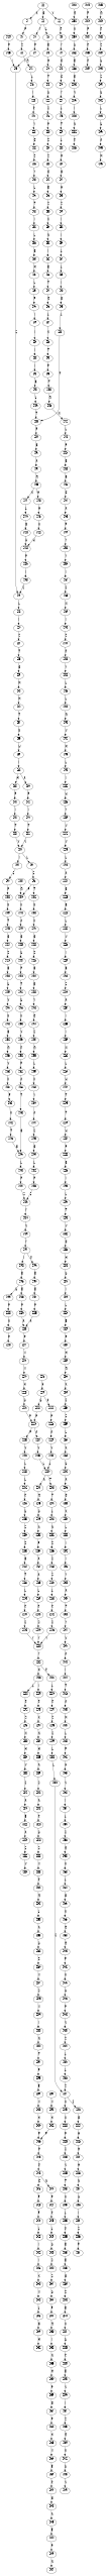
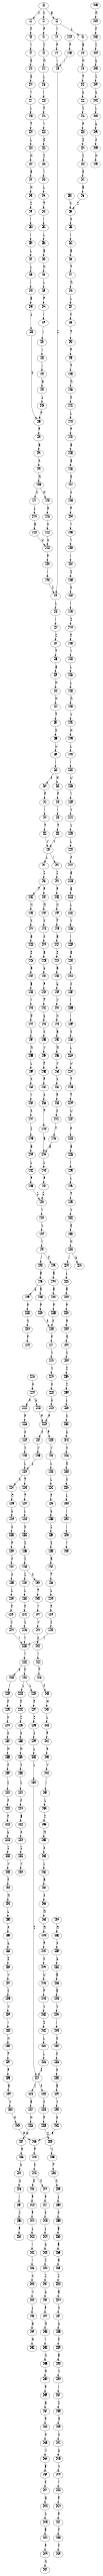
  strict digraph {
    fontname="Patrick Hand"
    node [fontname="Patrick Hand"]
    edge [fontname="Patrick Hand"]
    S0
    S1
    S2
    S3
    S4
    S5
    S6
    S7
    S8
    S9
    S10
    S11
    S12
    S13
    S14
    S15
    S16
    S17
    S18
    S19
    S20
    S21
    S22
    S23
    S24
    S25
    S26
    S27
    S28
    S29
    S30
    S31
    S32
    S33
    S34
    S35
    S36
    S37
    S38
    S39
    S40
    S41
    S42
    S43
    S44
    S45
    S46
    S47
    S48
    S49
    S50
    S51
    S52
    S53
    S54
    S55
    S56
    S57
    S58
    S59
    S60
    S61
    S62
    S63
    S64
    S65
    S66
    S67
    S68
    S69
    S70
    S71
    S72
    S73
    S74
    S75
    S76
    S77
    S78
    S79
    S80
    S81
    S82
    S83
    S84
    S85
    S86
    S87
    S88
    S89
    S90
    S91
    S92
    S93
    S94
    S95
    S96
    S97
    S98
    S99
    S100
    S101
    S102
    S103
    S104
    S105
    S106
    S107
    S108
    S109
    S110
    S111
    S112
    S113
    S114
    S115
    S116
    S117
    S118
    S119
    S120
    S121
    S122
    S123
    S124
    S125
    S126
    S127
    S128
    S130
    S131
    S132
    S133
    S134
    S129
    S135
    S136
    S137
    S138
    S139
    S140
    S141
    S142
    S143
    S144
    S145
    S146
    S147
    S148
    S149
    S150
    S151
    S152
    S153
    S154
    S155
    S156
    S157
    S158
    S159
    S160
    S161
    S162
    S163
    S164
    S165
    S166
    S167
    S168
    S169
    S170
    S171
    S172
    S173
    S174
    S175
    S176
    S177
    S178
    S179
    S180
    S181
    S182
    S183
    S184
    S185
    S186
    S187
    S188
    S189
    S190
    S191
    S192
    S193
    S194
    S195
    S196
    S197
    S198
    S199
    S200
    S201
    S202
    S203
    S204
    S205
    S206
    S207
    S208
    S209
    S210
    S211
    S212
    S214
    S215
    S217
    S218
    S216
    S219
    S220
    S221
    S222
    S223
    S224
    S225
    S226
    S227
    S228
    S229
    S230
    S231
    S232
    S233
    S234
    S235
    S236
    S237
    S238
    S239
    S240
    S241
    S242
    S243
    S244
    S245
    S246
    S247
    S248
    S249
    S250
    S251
    S252
    S253
    S254
    S255
    S256
    S257
    S258
    S259
    S260
    S261
    S262
    S263
    S264
    S265
    S266
    S267
    S268
    S269
    S270
    S271
    S272
    S273
    S274
    S275
    S276
    S277
    S278
    S279
    S280
    S281
    S282
    S283
    S284
    S285
    S286
    S287
    S288
    S289
    S290
    S291
    S292
    S293
    S294
    S295
    S296
    S297
    S298
    S299
    S300
    S301
    S302
    S303
    S304
    S305
    S306
    S307
    S308
    S309
    S310
    S311
    S312
    S313
    S314
    S315
    S316
    S317
    S318
    S319
    S320
    S321
    S322
    S323
    S324
    S325
    S326
    S327
    S328
    S329
    S330
    S331
    S332
    S333
    S334
    S335
    S336
    S337
    S338
    S339
    S340
    S341
    S343
    S344
    S345
    S346
    S348
    S349
    S350
    S351
    S347
    S352
    S353
    S354
    S355
    S356
    S357
    S358
    S359
    S360
    S361
    S362
    S363
    S364
    S365
    S366
    S367
    S368
    S369
    S370
    S371
    S372
    S373
    S374
    S375
    S376
    S377
    S378
    S379
    S380
    S381
    S382
    S383
    S384
    S385
    S386
    S387
    S388
    S389
+   S390
    S391
    S392
    S393
    S394
    S395
    S396
    S397
    S398
    S399
    S400
    S401
    S402
    S403
    S404
    S405
    S406
    S407
    S408
    S409
    S410
    S411
    S412
    S413
    S414
    S415
    S416
    S417
    S418
    S419
    S420
    S421
    S422
    S423
    S424
    S425
    S426
    S427
    S428
    S429
    S430
    S431
    S432
    S433
    S434
    S435
    S436
    S437
    S438
    S439
    S440
    S441
    S442
    S443
    S444
    S445
    S446
    S447
    S448
    S449
    S450
    S451
    S452
    S453
    S454
    S455
    S456
    S457
    S458
    S459
    S460
    S461
    S462
    S463
    S464
    S465
    S466
    S467
    S468
    S469
    S470
    S471
    S472
    S473
    S474
    S475
    S476
    S477
    S478
    S479
    S480
    S481
    S482
    S484
    S486
    S485
    S487
    S488
    S489
    S490
    S491
    S492
    S493
    S494
    S495
    S496
    S0 -> S1 [label=K]
    S0 -> S2 [label=V]
    S0 -> S3 [label=G]
    S1 -> S4 [label=P]
    S2 -> S5 [label=R]
    S3 -> S6 [label=L]
    S3 -> S7 [label=Y]
    S4 -> S8 [label=S]
    S5 -> S9 [label=Y]
    S6 -> S10 [label=E]
    S7 -> S11 [label=P]
    S8 -> S12 [label=Q]
    S9 -> S13 [label=C]
    S10 -> S14 [label=M]
    S11 -> S15 [label=I]
    S12 -> S16 [label=L]
    S13 -> S17 [label=C]
    S14 -> S18 [label=T]
    S15 -> S19 [label=S]
    S16 -> S20 [label=I]
    S17 -> S21 [label=Y]
    S18 -> S22 [label=D]
    S19 -> S23 [label=L]
    S20 -> S24 [label=R]
    S21 -> S25 [label=L]
    S22 -> S26 [label=S]
    S23 -> S27 [label=I]
    S24 -> S28 [label=Y]
    S25 -> S29 [label=T]
    S26 -> S30 [label=P]
    S27 -> S31 [label=S]
    S28 -> S32 [label=C]
    S29 -> S33 [label=L]
    S30 -> S34 [label=S]
    S31 -> S35 [label=T]
    S32 -> S36 [label=S]
    S33 -> S37 [label=M]
    S34 -> S38 [label=S]
    S35 -> S39 [label=G]
    S36 -> S40 [label=Y]
    S37 -> S41 [label=G]
    S38 -> S42 [label=C]
    S39 -> S43 [label=M]
    S40 -> S44 [label=L]
    S41 -> S45 [label=M]
    S42 -> S46 [label=E]
    S43 -> S47 [label=M]
    S44 -> S48 [label=T]
    S45 -> S49 [label=S]
-   S46 -> S50 [label=S]
+   S46 -> S54 [label=S]
    S47 -> S51 [label=T]
    S48 -> S52 [label=I]
    S49 -> S53 [label=I]
    S50 -> S54 [label=K]
    S51 -> S55 [label=N]
    S52 -> S56 [label=L]
    S53 -> S57 [label=I]
    S54 -> S58 [label=N]
    S55 -> S59 [label=W]
    S56 -> S60 [label=G]
    S57 -> S61 [label=L]
    S58 -> S62 [label=I]
    S59 -> S63 [label=I]
    S60 -> S64 [label=M]
    S61 -> S65 [label=L]
    S62 -> S66 [label=E]
    S63 -> S67 [label=A]
    S63 -> S68 [label=M]
    S64 -> S69 [label=L]
    S65 -> S70 [label=I]
    S66 -> S71 [label=T]
    S67 -> S72 [label=F]
    S68 -> S73 [label=F]
    S69 -> S74 [label=F]
    S70 -> S75 [label=G]
    S71 -> S76 [label=Q]
    S72 -> S77 [label=I]
    S73 -> S78 [label=I]
    S74 -> S79 [label=I]
    S75 -> S80 [label=L]
    S76 -> S81 [label=L]
    S77 -> S82 [label=T]
    S78 -> S83 [label=T]
    S79 -> S84 [label=I]
    S80 -> S85 [label=T]
    S81 -> S86 [label=K]
    S82 -> S87 [label=V]
    S83 -> S87 [label=V]
    S84 -> S88 [label=I]
    S85 -> S89 [label=F]
    S86 -> S90 [label=T]
    S87 -> S91 [label=L]
    S87 -> S92 [label=I]
    S88 -> S93 [label=I]
    S89 -> S94 [label=G]
    S90 -> S95 [label=F]
    S91 -> S96 [label=S]
    S92 -> S97 [label=S]
    S93 -> S98 [label=G]
    S94 -> S99 [label=A]
    S95 -> S100 [label=T]
-   S96 -> S107 [label=P]
+   S96 -> S101 [label=P]
    S96 -> S102 [label=T]
    S97 -> S103 [label=P]
    S98 -> S104 [label=L]
    S99 -> S105 [label=Q]
    S100 -> S106 [label=Q]
    S101 -> S107 [label=Q]
    S102 -> S108 [label=N]
    S103 -> S109 [label=N]
    S104 -> S85 [label=T]
    S105 -> S110 [label=M]
    S105 -> S111 [label=K]
    S106 -> S112 [label=N]
    S107 -> S113 [label=K]
    S108 -> S114 [label=K]
    S109 -> S115 [label=T]
    S110 -> S116 [label=M]
    S111 -> S117 [label=L]
    S112 -> S118 [label=L]
    S113 -> S119 [label=A]
    S114 -> S120 [label=G]
    S115 -> S121 [label=G]
    S116 -> S122 [label=A]
    S117 -> S123 [label=G]
    S118 -> S124 [label=P]
    S119 -> S125 [label=G]
    S120 -> S126 [label=S]
    S121 -> S127 [label=S]
    S122 -> S128 [label=W]
    S123 -> S128 [label=W]
    S124 -> S130 [label=G]
    S125 -> S131 [label=D]
    S126 -> S132 [label=G]
    S127 -> S133 [label=G]
    S128 -> S134 [label=P]
    S130 -> S136 [label=G]
    S131 -> S137 [label=P]
    S132 -> S138 [label=E]
    S133 -> S139 [label=D]
    S134 -> S140 [label=I]
    S129 -> S135 [label=P]
    S135 -> S15 [label=I]
    S136 -> S141 [label=C]
    S137 -> S142 [label=T]
    S138 -> S143 [label=Y]
    S139 -> S144 [label=V]
    S140 -> S19 [label=S]
    S141 -> S145 [label=A]
    S142 -> S146 [label=D]
    S143 -> S147 [label=C]
    S144 -> S148 [label=N]
    S145 -> S149 [label=F]
    S146 -> S150 [label=K]
    S147 -> S151 [label=S]
    S148 -> S152 [label=G]
    S149 -> S153 [label=Y]
    S150 -> S154 [label=V]
    S151 -> S155 [label=Q]
    S152 -> S156 [label=Q]
    S153 -> S157 [label=Y]
    S154 -> S158 [label=R]
    S155 -> S159 [label=L]
    S156 -> S160 [label=V]
    S157 -> S161 [label=I]
    S158 -> S162 [label=F]
    S159 -> S163 [label=K]
    S160 -> S164 [label=K]
    S161 -> S165 [label=S]
    S162 -> S166 [label=A]
    S163 -> S167 [label=Y]
    S164 -> S168 [label=F]
    S165 -> S169 [label=N]
    S166 -> S170 [label=T]
    S167 -> S171 [label=A]
    S168 -> S172 [label=A]
    S169 -> S173 [label=I]
    S170 -> S174 [label=G]
    S171 -> S175 [label=S]
    S172 -> S176 [label=T]
    S173 -> S177 [label=S]
    S174 -> S178 [label=L]
    S175 -> S179 [label=G]
    S176 -> S174 [label=G]
    S177 -> S180 [label=R]
    S178 -> S181 [label=P]
    S179 -> S182 [label=L]
    S180 -> S183 [label=Y]
    S181 -> S184 [label=S]
    S182 -> S185 [label=P]
    S183 -> S186 [label=L]
    S184 -> S187 [label=Y]
    S185 -> S184 [label=S]
    S186 -> S188 [label=L]
    S187 -> S189 [label=V]
    S188 -> S190 [label=Q]
    S189 -> S191 [label=Y]
    S190 -> S192 [label=V]
    S191 -> S193 [label=I]
    S191 -> S194 [label=R]
    S192 -> S195 [label=M]
    S193 -> S196 [label=E]
    S194 -> S197 [label=E]
    S195 -> S198 [label=L]
    S196 -> S199 [label=D]
    S196 -> S200 [label=E]
    S197 -> S201 [label=E]
    S198 -> S202 [label=I]
    S199 -> S203 [label=P]
    S200 -> S204 [label=P]
    S201 -> S205 [label=P]
    S202 -> S206 [label=W]
    S203 -> S207 [label=A]
    S204 -> S208 [label=A]
    S205 -> S208 [label=A]
    S206 -> S209 [label=Y]
    S207 -> S210 [label=P]
    S208 -> S211 [label=P]
    S209 -> S212 [label=V]
    S211 -> S214 [label=V]
    S212 -> S215 [label=V]
    S214 -> S217 [label=V]
    S215 -> S218 [label=L]
    S217 -> S220 [label=H]
    S218 -> S221 [label=A]
    S216 -> S219 [label=H]
    S219 -> S222 [label=H]
    S219 -> S223 [label=D]
    S220 -> S224 [label=D]
    S221 -> S225 [label=G]
    S222 -> S226 [label=P]
    S223 -> S227 [label=P]
    S224 -> S227 [label=P]
    S225 -> S228 [label=G]
    S226 -> S229 [label=A]
    S227 -> S230 [label=P]
    S227 -> S231 [label=A]
    S228 -> S232 [label=L]
    S229 -> S233 [label=V]
    S230 -> S234 [label=V]
    S231 -> S235 [label=V]
    S232 -> S236 [label=V]
    S233 -> S237 [label=L]
    S234 -> S238 [label=L]
    S235 -> S237 [label=L]
    S236 -> S239 [label=I]
    S237 -> S240 [label=T]
    S237 -> S241 [label=A]
    S238 -> S242 [label=L]
    S239 -> S243 [label=G]
    S240 -> S244 [label=T]
    S241 -> S245 [label=Q]
    S242 -> S246 [label=R]
    S243 -> S247 [label=S]
    S244 -> S248 [label=L]
    S245 -> S249 [label=D]
    S246 -> S250 [label=D]
    S247 -> S251 [label=A]
    S248 -> S252 [label=N]
    S249 -> S253 [label=A]
    S250 -> S254 [label=S]
    S251 -> S255 [label=I]
    S252 -> S256 [label=S]
    S253 -> S257 [label=P]
    S254 -> S258 [label=S]
    S255 -> S259 [label=I]
    S256 -> S260 [label=S]
    S257 -> S261 [label=A]
    S258 -> S262 [label=G]
    S259 -> S263 [label=N]
    S260 -> S264 [label=S]
    S261 -> S265 [label=A]
    S262 -> S266 [label=T]
    S263 -> S267 [label=L]
    S264 -> S268 [label=L]
    S265 -> S269 [label=L]
    S266 -> S270 [label=L]
    S267 -> S271 [label=W]
    S268 -> S272 [label=R]
    S269 -> S273 [label=R]
    S270 -> S274 [label=R]
    S271 -> S275 [label=T]
    S272 -> S276 [label=S]
    S273 -> S277 [label=S]
    S274 -> S278 [label=S]
    S275 -> S279 [label=T]
    S276 -> S280 [label=Y]
    S277 -> S280 [label=Y]
    S278 -> S280 [label=Y]
    S279 -> S281 [label=W]
    S280 -> S282 [label=Y]
    S281 -> S283 [label=P]
    S282 -> S284 [label=R]
    S282 -> S285 [label=H]
    S283 -> S286 [label=G]
    S284 -> S287 [label=L]
-   S285 -> S288 [label=L]
+   S284 -> S288 [label=L]
    S285 -> S289 [label=I]
    S286 -> S290 [label=I]
    S287 -> S291 [label=R]
    S288 -> S292 [label=R]
    S289 -> S293 [label=R]
    S290 -> S294 [label=L]
    S291 -> S295 [label=S]
    S292 -> S296 [label=S]
    S293 -> S297 [label=K]
    S294 -> S298 [label=T]
    S295 -> S299 [label=S]
    S296 -> S300 [label=N]
    S297 -> S301 [label=N]
    S298 -> S302 [label=V]
    S299 -> S303 [label=L]
    S300 -> S304 [label=M]
    S301 -> S305 [label=M]
    S302 -> S306 [label=C]
    S303 -> S307 [label=L]
    S304 -> S308 [label=V]
    S305 -> S309 [label=A]
    S306 -> S310 [label=M]
    S307 -> S311 [label=S]
    S308 -> S312 [label=S]
    S309 -> S313 [label=S]
    S310 -> S314 [label=D]
    S311 -> S315 [label=A]
    S311 -> S316 [label=S]
    S312 -> S317 [label=A]
    S313 -> S318 [label=A]
-   S314 -> S319 [label=I]
+   S310 -> S319 [label=I]
    S315 -> S320 [label=A]
    S316 -> S321 [label=G]
    S317 -> S322 [label=E]
    S318 -> S323 [label=R]
    S319 -> S324 [label=L]
    S320 -> S325 [label=P]
    S321 -> S326 [label=M]
    S322 -> S327 [label=A]
    S323 -> S328 [label=D]
    S324 -> S329 [label=E]
    S325 -> S330 [label=S]
    S326 -> S331 [label=M]
    S327 -> S332 [label=S]
    S328 -> S333 [label=S]
    S329 -> S334 [label=P]
    S330 -> S335 [label=V]
    S331 -> S336 [label=M]
    S332 -> S337 [label=V]
    S333 -> S338 [label=V]
    S334 -> S339 [label=M]
    S335 -> S340 [label=T]
    S336 -> S341 [label=N]
    S338 -> S343 [label=R]
    S339 -> S344 [label=Q]
    S340 -> S345 [label=A]
    S341 -> S346 [label=W]
    S343 -> S348 [label=Q]
    S344 -> S349 [label=K]
    S345 -> S350 [label=L]
    S346 -> S351 [label=I]
    S348 -> S353 [label=L]
    S349 -> S354 [label=S]
    S350 -> S355 [label=R]
    S351 -> S356 [label=S]
    S347 -> S352 [label=Q]
    S352 -> S357 [label=A]
    S353 -> S358 [label=A]
    S354 -> S359 [label=S]
    S355 -> S360 [label=E]
    S356 -> S361 [label=F]
    S357 -> S362 [label=D]
    S358 -> S363 [label=D]
    S359 -> S364 [label=L]
    S360 -> S365 [label=E]
    S362 -> S366 [label=E]
    S363 -> S367 [label=S]
    S364 -> S368 [label=K]
    S365 -> S369 [label=G]
    S366 -> S370 [label=E]
    S367 -> S371 [label=V]
    S368 -> S372 [label=D]
    S369 -> S373 [label=S]
    S370 -> S374 [label=V]
    S371 -> S375 [label=S]
    S372 -> S376 [label=A]
    S373 -> S377 [label=E]
    S374 -> S378 [label=I]
    S375 -> S379 [label=V]
    S376 -> S380 [label=C]
    S377 -> S381 [label=A]
    S378 -> S382 [label=N]
    S379 -> S383 [label=I]
    S380 -> S384 [label=K]
    S381 -> S385 [label=D]
    S382 -> S386 [label=R]
    S383 -> S387 [label=N]
    S384 -> S388 [label=L]
    S385 -> S389 [label=R]
+   S386 -> S390 [label=H]
    S387 -> S391 [label=T]
    S388 -> S392 [label=I]
    S389 -> S393 [label=E]
+   S390 -> S394 [label=E]
    S391 -> S395 [label=P]
    S392 -> S396 [label=I]
    S393 -> S397 [label=V]
    S394 -> S398 [label=V]
    S395 -> S399 [label=E]
    S396 -> S400 [label=Y]
    S397 -> S401 [label=I]
    S398 -> S402 [label=H]
    S399 -> S403 [label=V]
-   S400 -> S404 [label=A]
+   S260 -> S404 [label=A]
    S401 -> S405 [label=S]
    S402 -> S406 [label=F]
    S403 -> S407 [label=H]
    S404 -> S408 [label=T]
    S405 -> S409 [label=Q]
    S406 -> S410 [label=P]
    S407 -> S406 [label=F]
    S408 -> S411 [label=Y]
    S409 -> S412 [label=A]
    S410 -> S413 [label=R]
    S411 -> S414 [label=V]
    S412 -> S415 [label=D]
    S413 -> S416 [label=C]
    S413 -> S417 [label=N]
    S414 -> S418 [label=A]
    S415 -> S419 [label=V]
    S416 -> S420 [label=F]
    S417 -> S421 [label=P]
    S418 -> S422 [label=I]
+   S419 -> S423 [label=Y]
    S420 -> S424 [label=F]
    S421 -> S425 [label=R]
    S422 -> S426 [label=T]
    S423 -> S427 [label=F]
    S424 -> S428 [label=L]
    S425 -> S429 [label=L]
    S426 -> S430 [label=A]
    S427 -> S431 [label=P]
    S428 -> S432 [label=I]
    S429 -> S433 [label=D]
    S430 -> S434 [label=M]
    S431 -> S435 [label=R]
    S432 -> S436 [label=I]
    S433 -> S437 [label=S]
    S434 -> S438 [label=L]
    S435 -> S439 [label=R]
    S436 -> S440 [label=K]
    S437 -> S441 [label=S]
    S438 -> S442 [label=F]
    S440 -> S443 [label=V]
    S441 -> S444 [label=D]
    S442 -> S445 [label=H]
    S443 -> S446 [label=L]
    S444 -> S447 [label=F]
    S445 -> S448 [label=V]
    S446 -> S449 [label=G]
    S447 -> S450 [label=Q]
    S448 -> S451 [label=I]
    S449 -> S452 [label=M]
    S450 -> S453 [label=I]
    S451 -> S454 [label=L]
    S453 -> S455 [label=N]
    S454 -> S456 [label=S]
    S455 -> S457 [label=M]
    S456 -> S458 [label=Q]
    S457 -> S459 [label=P]
    S458 -> S460 [label=A]
    S459 -> S461 [label=G]
    S460 -> S462 [label=L]
    S461 -> S463 [label=P]
    S462 -> S464 [label=G]
    S463 -> S465 [label=H]
    S464 -> S466 [label=A]
    S465 -> S467 [label=V]
    S466 -> S468 [label=Q]
    S467 -> S469 [label=E]
    S468 -> S470 [label=Q]
    S469 -> S471 [label=R]
    S470 -> S472 [label=F]
    S471 -> S473 [label=G]
    S472 -> S474 [label=A]
    S473 -> S475 [label=A]
    S474 -> S476 [label=W]
    S475 -> S477 [label=E]
    S476 -> S478 [label=P]
    S477 -> S479 [label=P]
    S478 -> S480 [label=V]
    S479 -> S481 [label=N]
    S480 -> S482 [label=S]
    S482 -> S484 [label=L]
    S484 -> S486 [label=L]
    S486 -> S311 [label=S]
    S485 -> S487 [label=Q]
    S487 -> S488 [label=R]
    S488 -> S489 [label=S]
    S489 -> S490 [label=D]
    S490 -> S491 [label=S]
    S491 -> S492 [label=D]
    S492 -> S493 [label=L]
    S493 -> S494 [label=D]
    S494 -> S495 [label=A]
    S495 -> S496 [label=M]
  }
